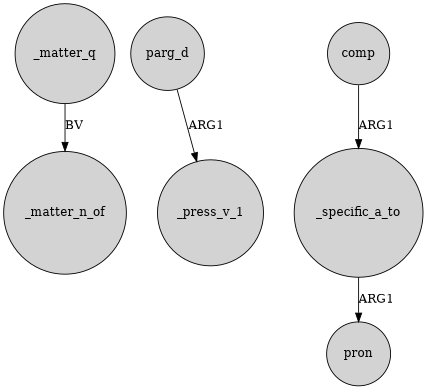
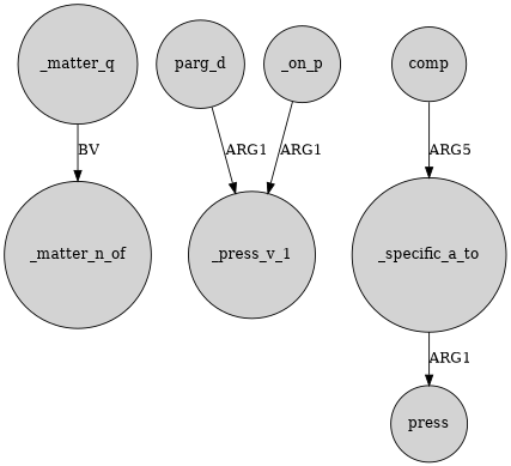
  digraph {
    node [shape=circle style=filled]
    n1 [label=_matter_q]
    _matter_n_of
    parg_d
    _press_v_1
    comp
    _specific_a_to
-   pron
+   pron [label=press]
+   _on_p
    n1 -> _matter_n_of [label=BV]
    parg_d -> _press_v_1 [label=ARG1]
-   comp -> _specific_a_to [label=ARG1]
+   comp -> _specific_a_to [label=ARG5]
    _specific_a_to -> pron [label=ARG1]
+   _on_p -> _press_v_1 [label=ARG1]
  }
